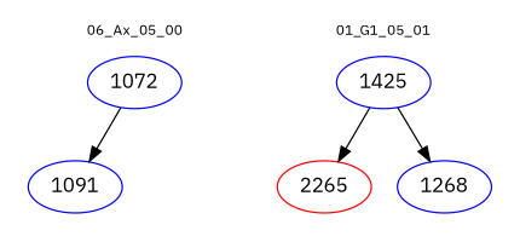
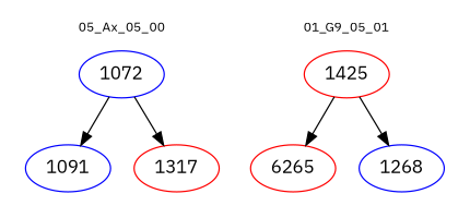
  digraph {
    fontname="IBM Plex Sans"
    node [color=blue fontname="IBM Plex Sans"]
    edge [color=black fontname="IBM Plex Sans"]
    n1 [label=1072]
    n2 [label=1091]
-   n4 [label=1425]
-   n5 [color=red label=2265]
+   n3 [color=red label=1317]
+   n4 [color=red label=1425]
+   n5 [color=red label=6265]
    n6 [label=1268]
    subgraph cluster_1 {
      color=white
      fontsize=10
-     label="06_Ax_05_00"
+     label="05_Ax_05_00"
      n1
      n2
+     n3
    }
    subgraph cluster_2 {
      color=white
      fontsize=10
-     label="01_G1_05_01"
+     label="01_G9_05_01"
      n4
      n5
      n6
    }
    n1 -> n2
+   n1 -> n3
    n4 -> n5
    n4 -> n6
  }
